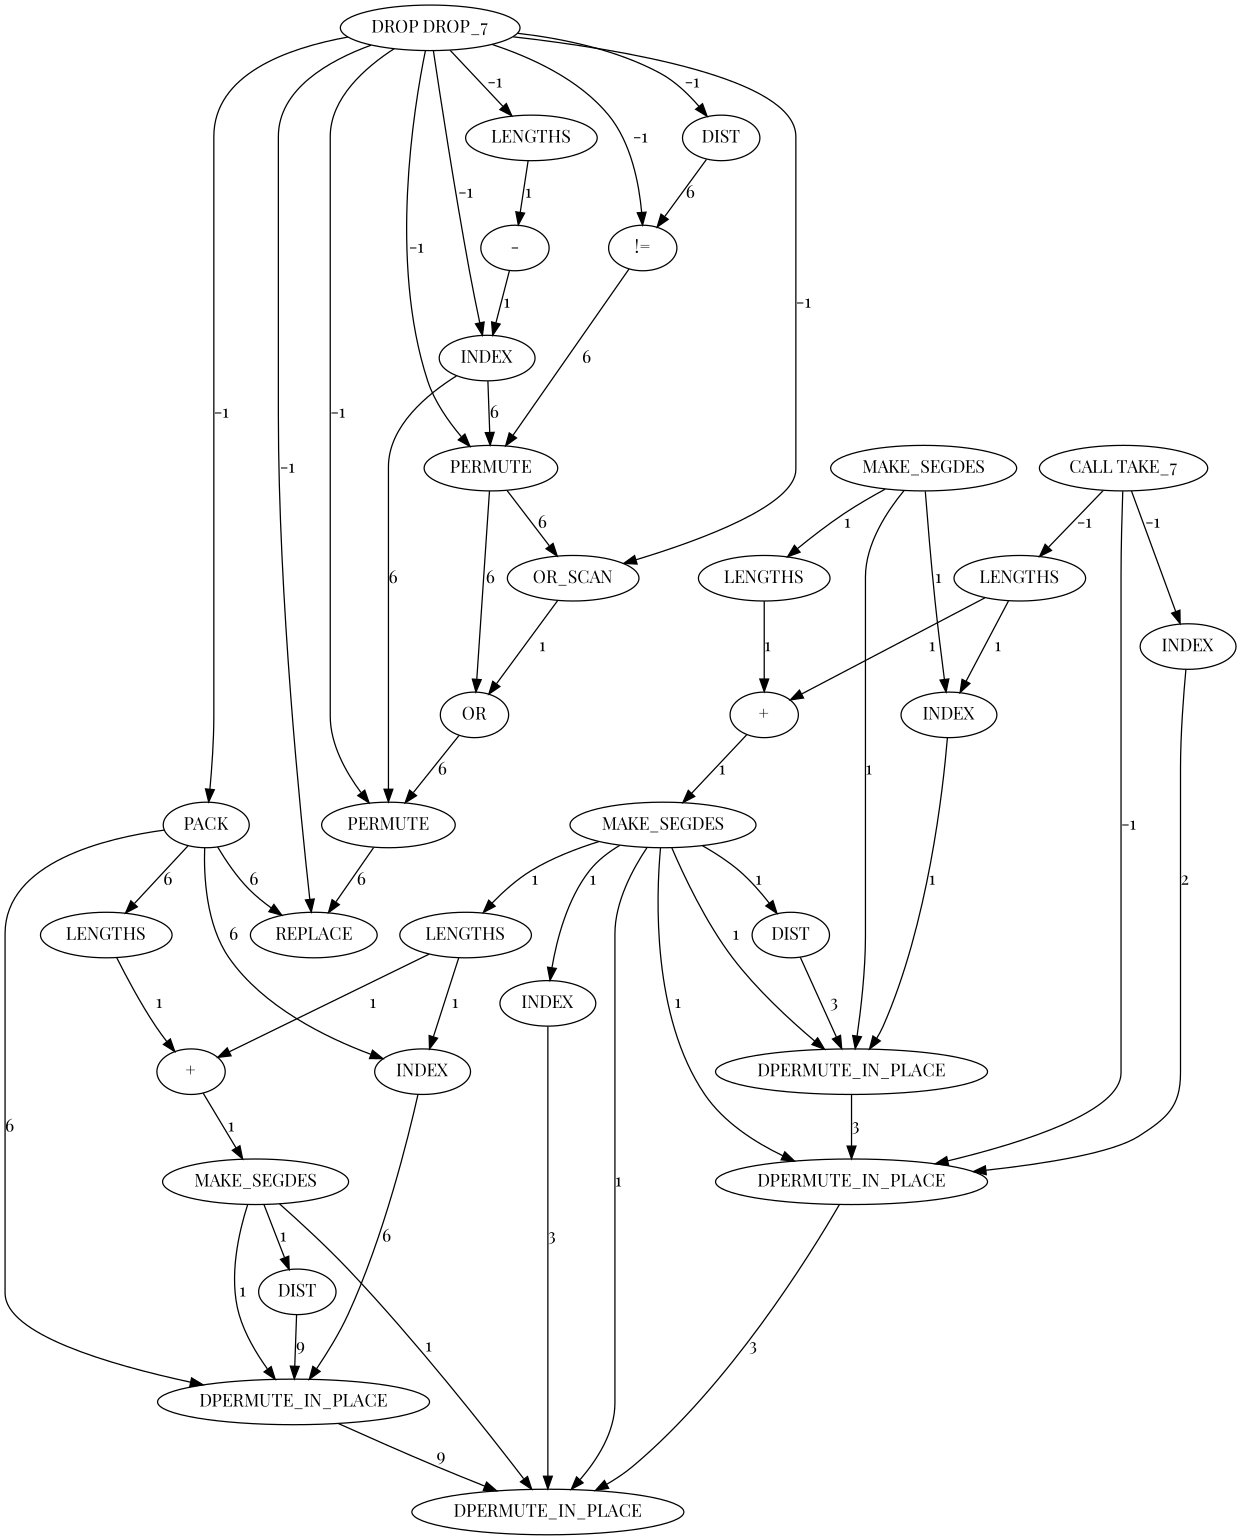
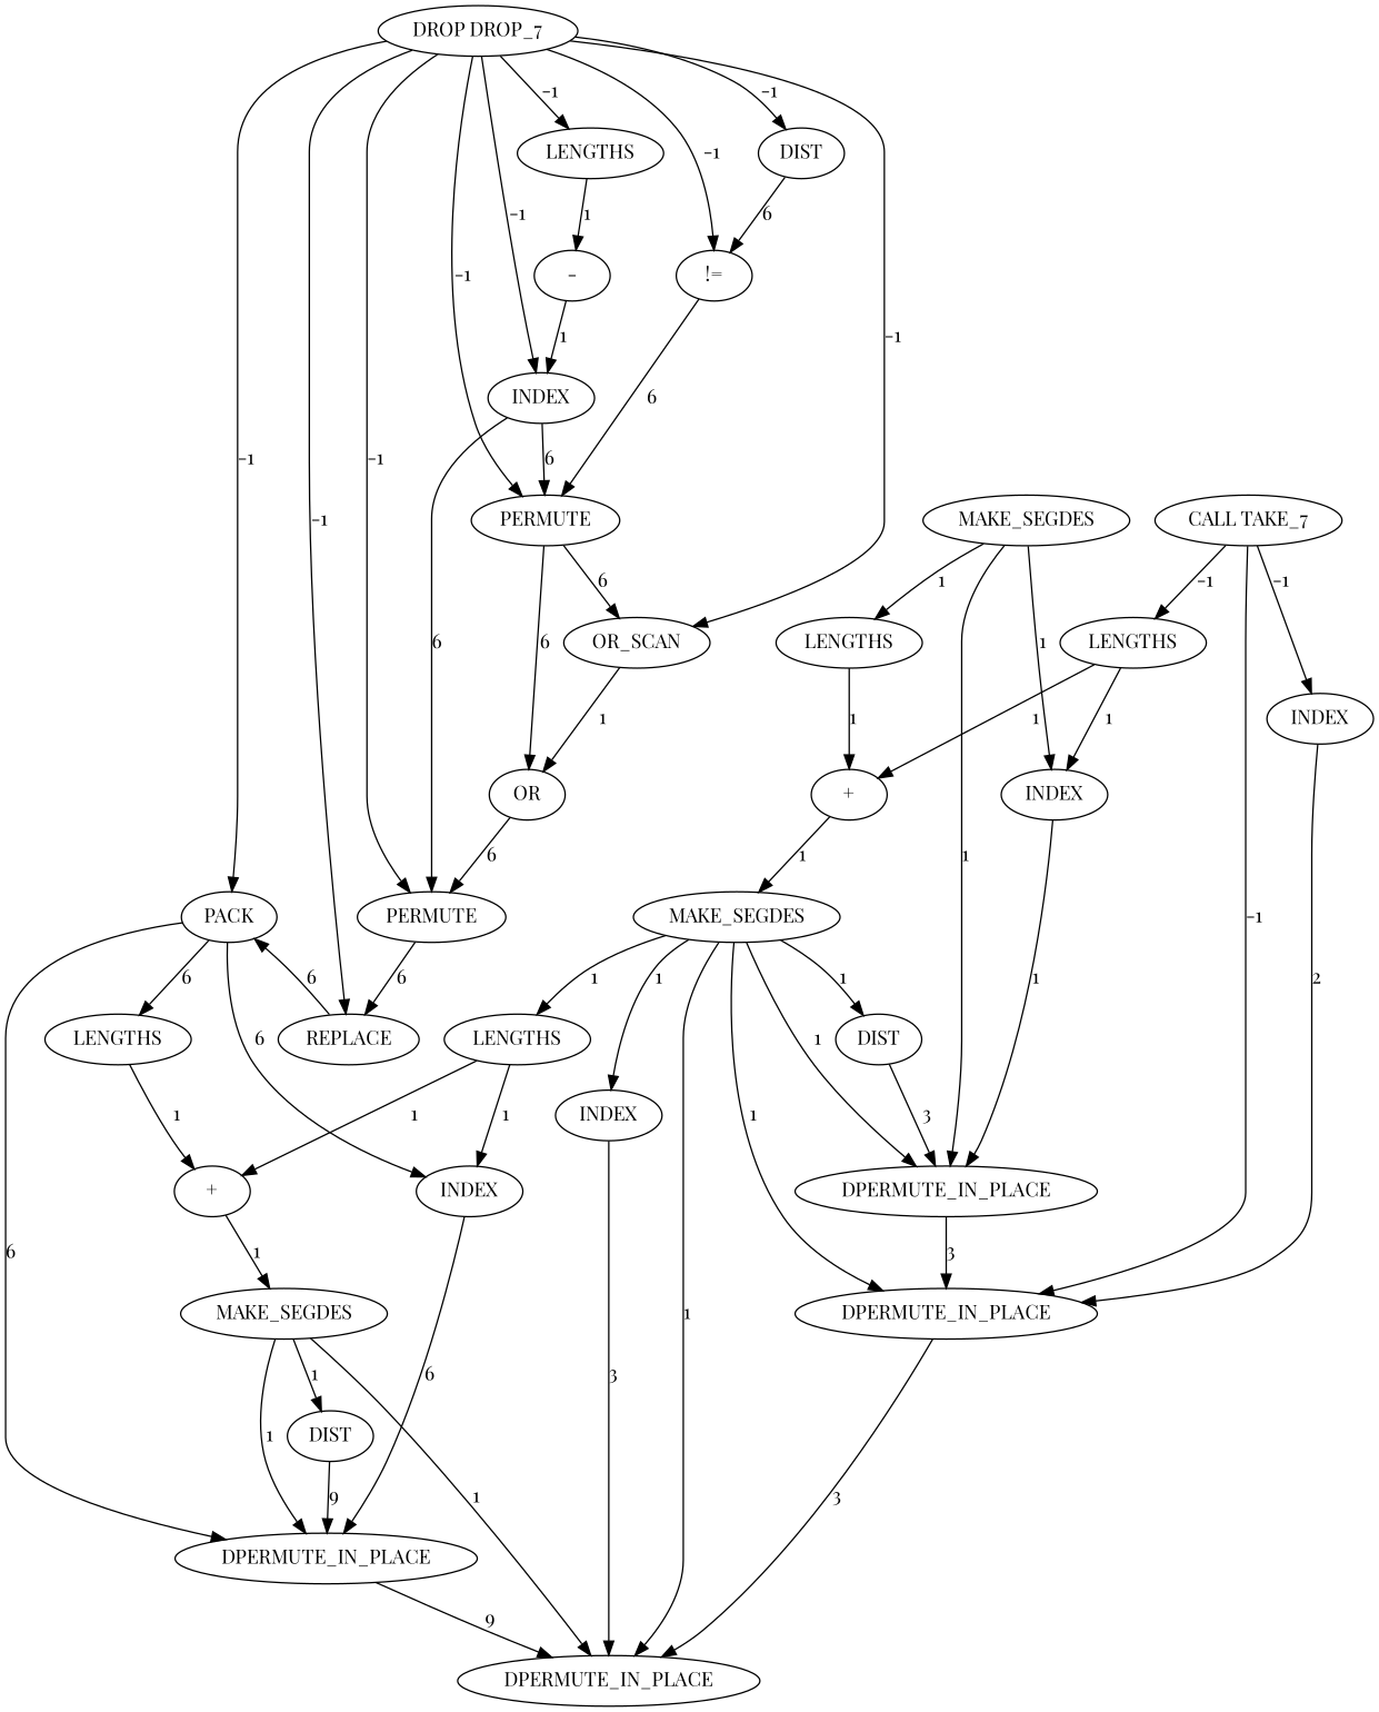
  digraph {
    fontname="Playfair Display"
    node [cost=86 fontname="Playfair Display"]
    edge [cost=1 fontname="Playfair Display"]
    n1 [cost=43 label=MAKE_SEGDES]
    n2 [label=DIST]
    n3 [cost=172 label=DPERMUTE_IN_PLACE]
    n4 [label=DPERMUTE_IN_PLACE]
    n5 [cost=172 label=INDEX]
    n6 [cost=602 label=DPERMUTE_IN_PLACE]
    n7 [label=LENGTHS]
    n8 [cost=172 label=INDEX]
    n9 [label="+"]
    n10 [cost=258 label=DPERMUTE_IN_PLACE]
    n11 [cost=0 label="CALL TAKE_7"]
    n12 [cost=43 label=LENGTHS]
    n13 [cost=2150 label=INDEX]
    n14 [cost=430 label=INDEX]
    n15 [label="+"]
    n16 [cost=172 label=OR]
    n17 [cost=129 label=PERMUTE]
    n18 [cost=258 label=REPLACE]
    n19 [cost=2193 label=DIST]
    n20 [cost=1118 label="!="]
    n21 [cost=344 label=PERMUTE]
    n22 [cost=172 label=PACK]
    n23 [cost=1 label=LENGTHS]
    n24 [label=MAKE_SEGDES]
    n25 [label=DIST]
    n26 [cost=387 label=OR_SCAN]
    n27 [cost=129 label=MAKE_SEGDES]
    n28 [cost=43 label=LENGTHS]
    n29 [label="-"]
    n30 [cost=172 label=INDEX]
    n31 [cost=0 label="DROP DROP_7"]
    n32 [label=LENGTHS]
    n1 -> n2 [label=1]
    n1 -> n3 [label=1]
    n1 -> n4 [label=1]
    n1 -> n5 [label=1]
    n1 -> n6 [label=1]
    n1 -> n7 [label=1]
    n2 -> n6 [cost=3 label=3]
    n3 -> n4 [cost=3 label=3]
    n5 -> n4 [cost=3 label=3]
    n6 -> n3 [cost=3 label=3]
    n7 -> n8 [label=1]
    n7 -> n9 [label=1]
    n8 -> n10 [cost=6 label=6]
    n9 -> n24 [label=1]
    n10 -> n4 [cost=9 label=9]
    n11 -> n3 [cost=-1 label=-1]
    n11 -> n12 [cost=-1 label=-1]
    n11 -> n13 [cost=-1 label=-1]
    n12 -> n14 [label=1]
    n12 -> n15 [label=1]
    n13 -> n3 [cost=2 label=2]
    n14 -> n6 [label=1]
    n15 -> n1 [label=1]
    n16 -> n17 [cost=6 label=6]
    n17 -> n18 [cost=6 label=6]
-   n22 -> n18 [cost=6 label=6]
+   n18 -> n22 [cost=6 label=6]
    n19 -> n20 [cost=6 label=6]
    n20 -> n21 [cost=6 label=6]
    n21 -> n16 [cost=6 label=6]
    n21 -> n26 [cost=6 label=6]
    n22 -> n8 [cost=6 label=6]
    n22 -> n10 [cost=6 label=6]
    n22 -> n23 [cost=6 label=6]
    n23 -> n9 [label=1]
    n24 -> n4 [label=1]
    n24 -> n10 [label=1]
    n24 -> n25 [label=1]
    n25 -> n10 [cost=9 label=9]
    n26 -> n16 [cost=6 label=1]
    n27 -> n6 [label=1]
    n27 -> n14 [label=1]
    n27 -> n28 [label=1]
    n28 -> n15 [label=1]
    n29 -> n30 [label=1]
    n30 -> n17 [cost=6 label=6]
    n30 -> n21 [cost=6 label=6]
    n31 -> n17 [cost=-1 label=-1]
    n31 -> n18 [cost=-1 label=-1]
    n31 -> n19 [cost=-1 label=-1]
    n31 -> n20 [cost=-1 label=-1]
    n31 -> n21 [cost=-1 label=-1]
    n31 -> n22 [cost=-1 label=-1]
    n31 -> n26 [cost=-1 label=-1]
    n31 -> n30 [cost=-1 label=-1]
    n31 -> n32 [cost=-1 label=-1]
    n32 -> n29 [label=1]
  }
